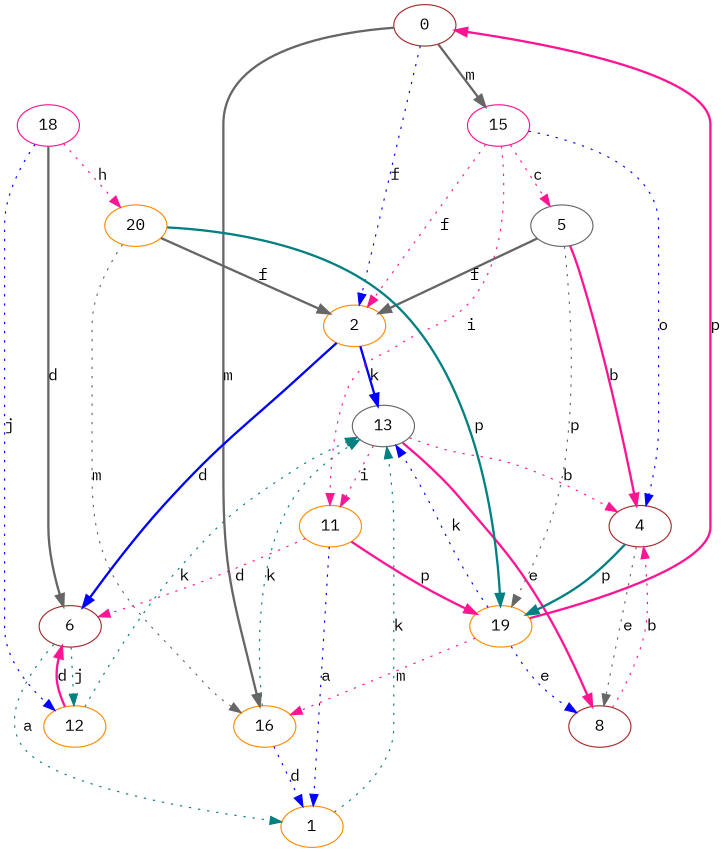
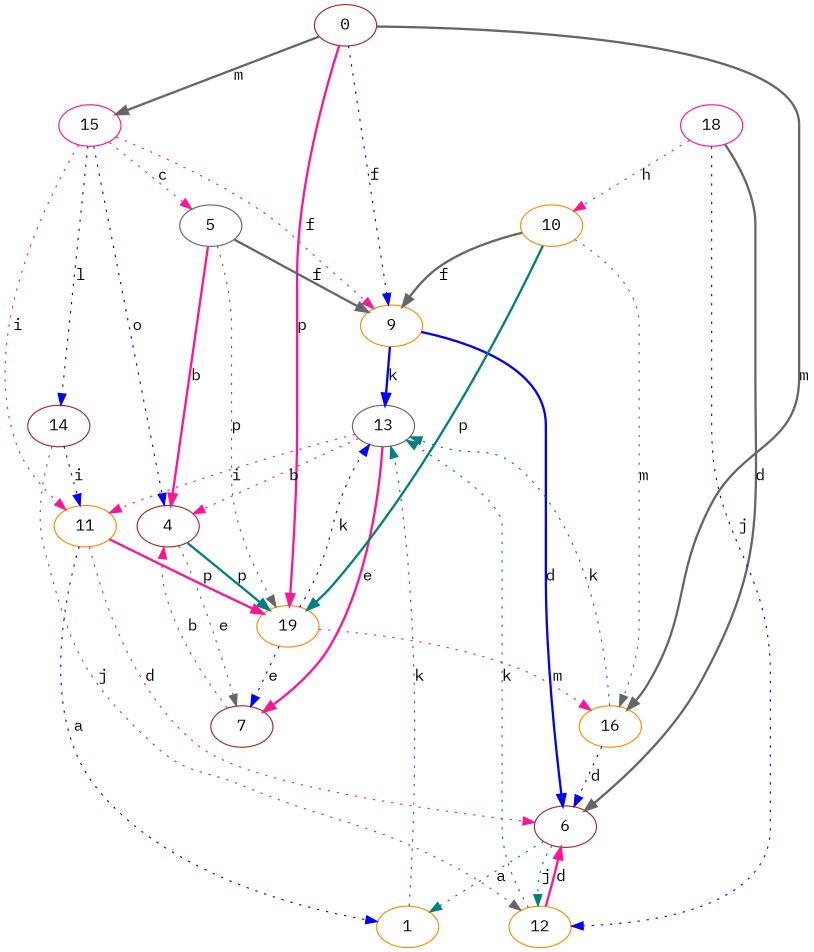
  strict digraph {
    fontname="IBM Plex Mono"
    node [color=darkorange fontname="IBM Plex Mono"]
    edge [color=deeppink fontname="IBM Plex Mono" style=dotted]
    0 [color=brown]
-   9 [label=2]
+   9
    15 [color=deeppink]
    16
    19
    13 [color=gray40]
    6 [color=brown]
    4 [color=brown]
    5 [color=gray40]
    11
-   7 [color=brown label=8]
+   14 [color=brown]
+   7 [color=brown]
    1
    12
-   10 [label=20]
+   10
    18 [color=deeppink]
    0 -> 9 [color=blue label=f]
    0 -> 15 [color=gray40 label=m style=bold]
    0 -> 16 [color=gray40 label=m style=bold]
-   19 -> 0 [label=p style=bold]
+   0 -> 19 [label=p style=bold]
    9 -> 13 [color=blue label=k style=bold]
    9 -> 6 [color=blue label=d style=bold]
    15 -> 9 [label=f]
    15 -> 4 [color=blue label=o]
    15 -> 5 [label=c]
    15 -> 11 [label=i]
+   15 -> 14 [color=blue label=l]
    16 -> 13 [color=teal label=k]
-   16 -> 1 [color=blue label=d]
+   16 -> 6 [color=blue label=d]
    19 -> 16 [label=m]
    19 -> 13 [color=blue label=k]
    19 -> 7 [color=blue label=e]
    13 -> 4 [label=b]
    13 -> 11 [label=i]
    13 -> 7 [label=e style=bold]
    6 -> 1 [color=teal label=a]
    6 -> 12 [color=teal label=j]
    4 -> 19 [color=teal label=p style=bold]
    4 -> 7 [color=gray40 label=e]
    5 -> 9 [color=gray40 label=f style=bold]
    5 -> 19 [color=gray40 label=p]
    5 -> 4 [label=b style=bold]
    11 -> 19 [label=p style=bold]
    11 -> 6 [label=d]
    11 -> 1 [color=blue label=a]
+   14 -> 11 [color=blue label=i]
+   14 -> 12 [color=gray40 label=j]
    7 -> 4 [label=b]
    1 -> 13 [color=teal label=k]
    12 -> 13 [color=teal label=k]
    12 -> 6 [label=d style=bold]
    10 -> 9 [color=gray40 label=f style=bold]
    10 -> 16 [color=gray40 label=m]
    10 -> 19 [color=teal label=p style=bold]
    18 -> 6 [color=gray40 label=d style=bold]
    18 -> 12 [color=blue label=j]
    18 -> 10 [label=h]
  }
